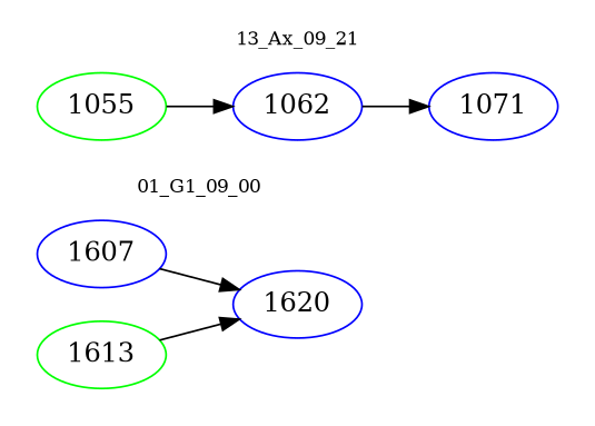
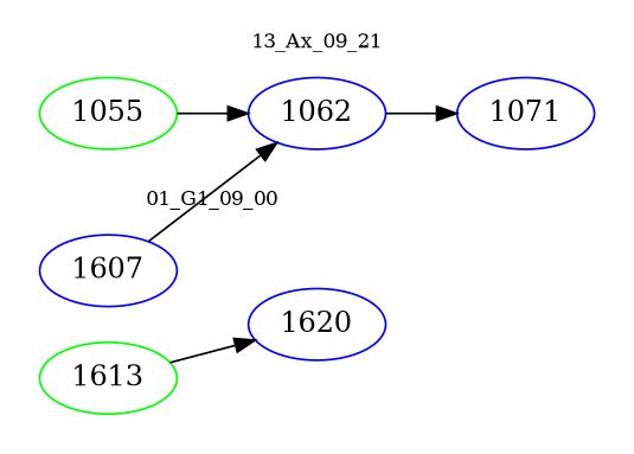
  digraph {
    rankdir=LR
    node [color=blue]
    edge [color=black]
    n1 [color=green label=1055]
    n2 [label=1062]
    n3 [label=1071]
    n4 [color=green label=1613]
    n5 [label=1607]
    n6 [label=1620]
    subgraph cluster_1 {
      color=white
      fontsize=10
      label="13_Ax_09_21"
      n1
      n2
      n3
    }
    subgraph cluster_2 {
      color=white
      fontsize=10
      label="01_G1_09_00"
      n4
      n5
      n6
    }
    n1 -> n2
    n2 -> n3
    n4 -> n6
-   n5 -> n6
+   n5 -> n2
  }
